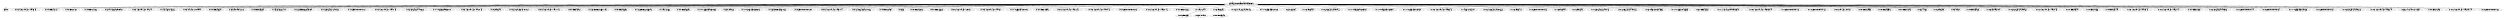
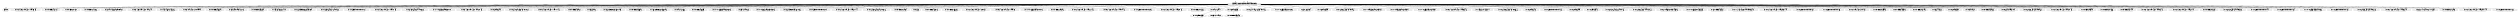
  strict graph {
    "Scholarly communication and bibliometric"
    Alvare
    "10.1002/(SICI)1097-4571(199403)45"
    "10.1007/BF02461121"
    "10.1007/BF02017571"
    "10.1007/BF02147226"
    "10.3109/17453679809000920"
    "10.1002/(SICI)1097-4571(1998)49"
    "10.1145/146802.146826"
    "10.1002/1097-4571(2000)9999"
    "10.1007/BF02458391"
    "10.1515/libr.1992.42.2.75"
    "10.1007/BF02458394"
    "10.1145/324133.324140"
    "10.1126/science.286.5439.509"
    "10.1016/0306-4573(76)90048-0"
    "10.1108/EUM0000000007121"
    "10.1002/(SICI)1097-4571(199401)45"
    "10.1016/0306-4573(94)90062-0"
    "10.1177/016555159902500107"
    "10.1002/(SICI)1097-4571(199210)43"
    "10.1108/eb026941"
    "10.1016/S0169-7552(98)00110-X"
    "10.1002/(SICI)1097-4571(199710)48"
    "10.1007/BF02457981"
+   "10.1038/30918"
    "10.1126/science.275.5301.793"
    "10.1007/BF02458392"
    "10.1126/science.280.5360.98"
    "10.1109/2.781636"
    "10.1007/BF02458393"
    "10.1177/016555159902500605"
    "10.2307/2091085"
    "10.1177/030631295025003003"
    "10.1126/science.159.3810.56"
    "10.1108/EUM0000000007200"
    "10.1002/(SICI)1097-4571(199310)44"
    "10.1016/S0306-4573(98)00061-2"
    "10.1007/BF02129604"
    "10.1023/A"
    "10.1007/BF02465013"
    "10.1007/BF02163625"
    "10.1002/(SICI)1097-4571(2000)51"
    "10.1002/(SICI)1097-4571(1999)50"
    "10.1177/016555159402000102"
    "10.1007/BF02129596"
    "10.1002/(SICI)1097-4571(199212)43"
    "10.1002/(SICI)1097-4571(199709)48"
    "10.1108/EUM0000000007205"
    "10.1002/(SICI)1097-4571(199507)46"
    "10.1007/BF02017338"
    "10.1109/2.769447"
    "10.1108/eb026893"
    "10.1016/S0740-8188(98)90019-6"
    "10.1177/016555159502100202"
    "10.2307/2657504"
    "10.1108/eb026929"
    "10.1016/0306-4573(92)90097-J"
    "10.1177/009365089016005002"
    "10.1177/009365089016005001"
    "10.1177/016555159201800307"
    "10.1002/(SICI)1097-4571(199503)46"
    "10.1145/337271.337277"
    "10.1016/S0306-4573(98)00063-6"
    n65 [label="10.1108/eb026478"]
    "10.1108/EUM0000000007123"
    "10.1108/eb026909"
    "10.1108/eb026942"
    "10.1016/0306-4573(88)90077-5"
    "10.1016/0306-4573(94)90021-3"
    "10.1087/09531510050145506"
    "10.1177/0165551004233348"
    n73 [label="10.1307/BF02458481"]
    "10.1111/j.1467-9280.1990.tb00234.x"
    "10.1002/(SICI)1097-4571(19980501)49"
    "10.1108/EUM0000000007167"
    "10.1108/EUM0000000007128"
    "10.1002/1097-4571(2000)51"
    "10.1007/BF02129595"
    "10.1007/BF02459302"
    "10.1007/BF02016795"
    "10.1086/447582"
    "10.1108/eb026920"
    "10.1002/bult.80"
    "10.1007/BF02459613"
    "10.1006/ijhc.1995.1004"
    "10.1016/0306-4573(92)90096-I"
    "10.1002/(SICI)1097-4571(199207)43"
    "10.1007/BF02093491"
    "10.1007/BF02017336"
    "10.1007/BF02457449"
    "10.1002/(SICI)1097-4571(199105)42"
    "10.1002/(SICI)1097-4571(199610)47"
    "10.1007/BF02072857"
    "10.1016/0306-4573(90)90050-C"
    "10.1108/EUM0000000007149"
    "10.1108/EUM0000000007184"
    "10.1177/016555159802400606"
    "10.1108/EUM0000000007151"
    "10.1016/0306-4573(92)90087-G"
    "10.1002/(SICI)1097-4571(199808)49"
    "10.3152/147154400781777359"
    n103 [label="10.1007/BF02716908"]
    "10.1002/(SICI)1097-4571(19980401)49"
    "10.1108/EUM0000000007182"
    "10.1108/eb026967"
    "10.2307/2111920"
    "10.1007/BF02458437"
    "Scholarly communication and bibliometric" -- Alvare
    "Scholarly communication and bibliometric" -- "10.1002/(SICI)1097-4571(199403)45"
    "Scholarly communication and bibliometric" -- "10.1007/BF02461121"
    "Scholarly communication and bibliometric" -- "10.1007/BF02017571"
    "Scholarly communication and bibliometric" -- "10.1007/BF02147226"
    "Scholarly communication and bibliometric" -- "10.3109/17453679809000920"
    "Scholarly communication and bibliometric" -- "10.1002/(SICI)1097-4571(1998)49"
    "Scholarly communication and bibliometric" -- "10.1145/146802.146826"
    "Scholarly communication and bibliometric" -- "10.1002/1097-4571(2000)9999"
    "Scholarly communication and bibliometric" -- "10.1007/BF02458391"
    "Scholarly communication and bibliometric" -- "10.1515/libr.1992.42.2.75"
    "Scholarly communication and bibliometric" -- "10.1007/BF02458394"
    "Scholarly communication and bibliometric" -- "10.1145/324133.324140"
    "Scholarly communication and bibliometric" -- "10.1126/science.286.5439.509"
    "Scholarly communication and bibliometric" -- "10.1016/0306-4573(76)90048-0"
    "Scholarly communication and bibliometric" -- "10.1108/EUM0000000007121"
    "Scholarly communication and bibliometric" -- "10.1002/(SICI)1097-4571(199401)45"
    "Scholarly communication and bibliometric" -- "10.1016/0306-4573(94)90062-0"
    "Scholarly communication and bibliometric" -- "10.1177/016555159902500107"
    "Scholarly communication and bibliometric" -- "10.1002/(SICI)1097-4571(199210)43"
    "Scholarly communication and bibliometric" -- "10.1108/eb026941"
    "Scholarly communication and bibliometric" -- "10.1016/S0169-7552(98)00110-X"
    "Scholarly communication and bibliometric" -- "10.1002/(SICI)1097-4571(199710)48"
    "Scholarly communication and bibliometric" -- "10.1007/BF02457981"
+   "Scholarly communication and bibliometric" -- "10.1038/30918"
    "Scholarly communication and bibliometric" -- "10.1126/science.275.5301.793"
    "Scholarly communication and bibliometric" -- "10.1007/BF02458392"
    "Scholarly communication and bibliometric" -- "10.1126/science.280.5360.98"
    "Scholarly communication and bibliometric" -- "10.1109/2.781636"
    "Scholarly communication and bibliometric" -- "10.1007/BF02458393"
    "Scholarly communication and bibliometric" -- "10.1177/016555159902500605"
    "Scholarly communication and bibliometric" -- "10.2307/2091085"
    "Scholarly communication and bibliometric" -- "10.1177/030631295025003003"
    "Scholarly communication and bibliometric" -- "10.1126/science.159.3810.56"
    "Scholarly communication and bibliometric" -- "10.1108/EUM0000000007200"
    "Scholarly communication and bibliometric" -- "10.1002/(SICI)1097-4571(199310)44"
    "Scholarly communication and bibliometric" -- "10.1016/S0306-4573(98)00061-2"
    "Scholarly communication and bibliometric" -- "10.1007/BF02129604"
    "Scholarly communication and bibliometric" -- "10.1023/A"
    "Scholarly communication and bibliometric" -- "10.1007/BF02465013"
    "Scholarly communication and bibliometric" -- "10.1007/BF02163625"
    "Scholarly communication and bibliometric" -- "10.1002/(SICI)1097-4571(2000)51"
    "Scholarly communication and bibliometric" -- "10.1002/(SICI)1097-4571(1999)50"
    "Scholarly communication and bibliometric" -- "10.1177/016555159402000102"
    "Scholarly communication and bibliometric" -- "10.1007/BF02129596"
    "Scholarly communication and bibliometric" -- "10.1002/(SICI)1097-4571(199212)43"
    "Scholarly communication and bibliometric" -- "10.1002/(SICI)1097-4571(199709)48"
    "Scholarly communication and bibliometric" -- "10.1108/EUM0000000007205"
    "Scholarly communication and bibliometric" -- "10.1002/(SICI)1097-4571(199507)46"
    "Scholarly communication and bibliometric" -- "10.1007/BF02017338"
    "Scholarly communication and bibliometric" -- "10.1109/2.769447"
    "Scholarly communication and bibliometric" -- "10.1108/eb026893"
    "Scholarly communication and bibliometric" -- "10.1016/S0740-8188(98)90019-6"
    "Scholarly communication and bibliometric" -- "10.1177/016555159502100202"
    "Scholarly communication and bibliometric" -- "10.2307/2657504"
    "Scholarly communication and bibliometric" -- "10.1108/eb026929"
    "Scholarly communication and bibliometric" -- "10.1016/0306-4573(92)90097-J"
    "Scholarly communication and bibliometric" -- "10.1177/009365089016005002"
    "Scholarly communication and bibliometric" -- "10.1177/009365089016005001"
    "Scholarly communication and bibliometric" -- "10.1177/016555159201800307"
    "Scholarly communication and bibliometric" -- "10.1002/(SICI)1097-4571(199503)46"
    "Scholarly communication and bibliometric" -- "10.1145/337271.337277"
    "Scholarly communication and bibliometric" -- "10.1016/S0306-4573(98)00063-6"
    "Scholarly communication and bibliometric" -- n65
    "Scholarly communication and bibliometric" -- "10.1108/EUM0000000007123"
    "Scholarly communication and bibliometric" -- "10.1108/eb026909"
    "Scholarly communication and bibliometric" -- "10.1108/eb026942"
    "Scholarly communication and bibliometric" -- "10.1016/0306-4573(88)90077-5"
    "Scholarly communication and bibliometric" -- "10.1016/0306-4573(94)90021-3"
    "Scholarly communication and bibliometric" -- "10.1087/09531510050145506"
    "Scholarly communication and bibliometric" -- "10.1177/0165551004233348"
    "Scholarly communication and bibliometric" -- n73
    "Scholarly communication and bibliometric" -- "10.1111/j.1467-9280.1990.tb00234.x"
    "Scholarly communication and bibliometric" -- "10.1002/(SICI)1097-4571(19980501)49"
    "Scholarly communication and bibliometric" -- "10.1108/EUM0000000007167"
    "Scholarly communication and bibliometric" -- "10.1108/EUM0000000007128"
    "Scholarly communication and bibliometric" -- "10.1002/1097-4571(2000)51"
    "Scholarly communication and bibliometric" -- "10.1007/BF02129595"
    "Scholarly communication and bibliometric" -- "10.1007/BF02459302"
    "Scholarly communication and bibliometric" -- "10.1007/BF02016795"
    "Scholarly communication and bibliometric" -- "10.1086/447582"
    "Scholarly communication and bibliometric" -- "10.1108/eb026920"
    "Scholarly communication and bibliometric" -- "10.1002/bult.80"
    "Scholarly communication and bibliometric" -- "10.1007/BF02459613"
    "Scholarly communication and bibliometric" -- "10.1006/ijhc.1995.1004"
    "Scholarly communication and bibliometric" -- "10.1016/0306-4573(92)90096-I"
    "Scholarly communication and bibliometric" -- "10.1002/(SICI)1097-4571(199207)43"
    "Scholarly communication and bibliometric" -- "10.1007/BF02093491"
    "Scholarly communication and bibliometric" -- "10.1007/BF02017336"
    "Scholarly communication and bibliometric" -- "10.1007/BF02457449"
    "Scholarly communication and bibliometric" -- "10.1002/(SICI)1097-4571(199105)42"
    "Scholarly communication and bibliometric" -- "10.1002/(SICI)1097-4571(199610)47"
    "Scholarly communication and bibliometric" -- "10.1007/BF02072857"
    "Scholarly communication and bibliometric" -- "10.1016/0306-4573(90)90050-C"
    "Scholarly communication and bibliometric" -- "10.1108/EUM0000000007149"
    "Scholarly communication and bibliometric" -- "10.1108/EUM0000000007184"
    "Scholarly communication and bibliometric" -- "10.1177/016555159802400606"
    "Scholarly communication and bibliometric" -- "10.1108/EUM0000000007151"
    "Scholarly communication and bibliometric" -- "10.1016/0306-4573(92)90087-G"
    "Scholarly communication and bibliometric" -- "10.1002/(SICI)1097-4571(199808)49"
    "Scholarly communication and bibliometric" -- "10.3152/147154400781777359"
    "Scholarly communication and bibliometric" -- n103
    "Scholarly communication and bibliometric" -- "10.1002/(SICI)1097-4571(19980401)49"
    "Scholarly communication and bibliometric" -- "10.1108/EUM0000000007182"
    "10.1109/2.769447" -- "10.1108/eb026967"
    "10.1109/2.769447" -- "10.2307/2111920"
    "10.1108/eb026893" -- "10.1007/BF02458437"
  }
